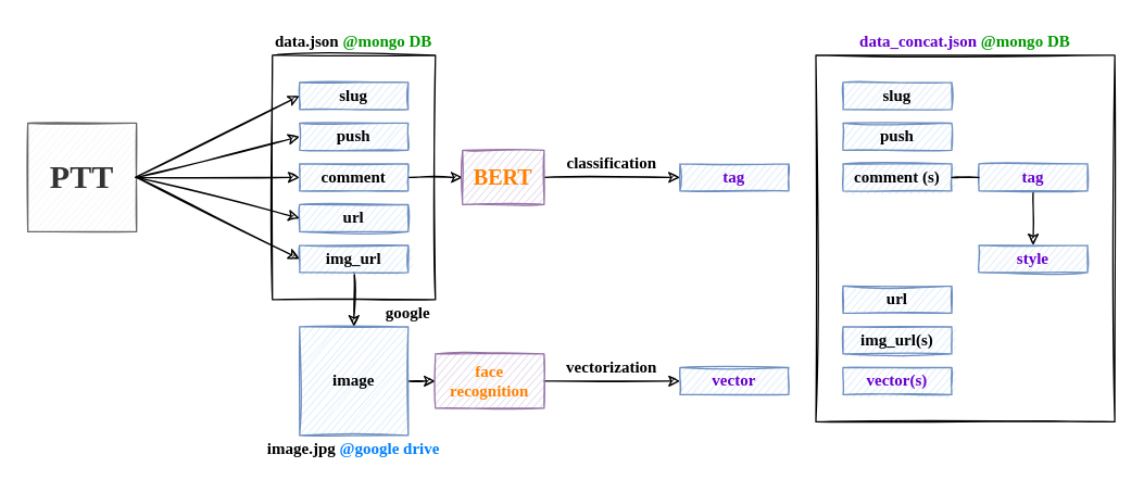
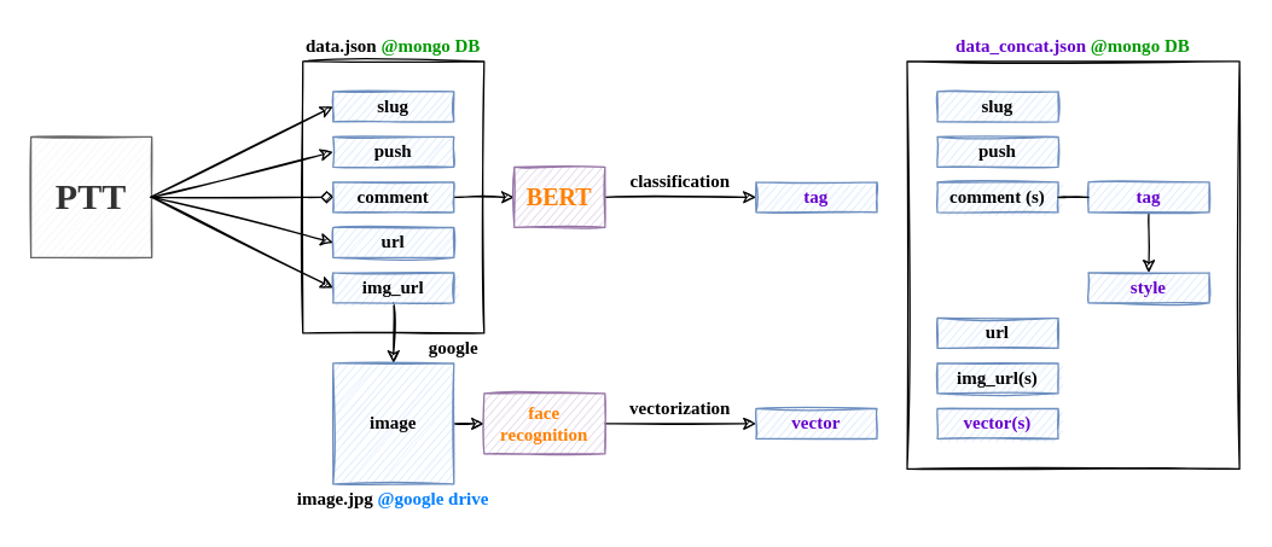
  <mxCell id="0" />
  <mxCell id="1" parent="0" />
  <mxCell id="2" value="" style="rounded=0;whiteSpace=wrap;html=1;fillColor=none;fontFamily=Comic Sans MS;sketch=1;fontStyle=1" vertex="1" parent="1"><mxGeometry x="200" y="40" width="120" height="180" as="geometry" /></mxCell>
  <mxCell id="3" value="" style="rounded=0;whiteSpace=wrap;html=1;fillColor=none;fontFamily=Comic Sans MS;sketch=1;fontStyle=1" vertex="1" parent="1"><mxGeometry x="600" y="40" width="220" height="270" as="geometry" /></mxCell>
  <mxCell id="4" value="&lt;div style=&quot;font-size: 24px;&quot;&gt;PTT&lt;/div&gt;" style="rounded=0;whiteSpace=wrap;html=1;fontFamily=Comic Sans MS;sketch=1;fontStyle=1;fillColor=#f5f5f5;strokeColor=#666666;fontColor=#333333;fontSize=24;" vertex="1" parent="1"><mxGeometry x="20" y="90" width="80" height="80" as="geometry" /></mxCell>
  <mxCell id="5" value="&lt;div&gt;slug&lt;/div&gt;" style="rounded=0;whiteSpace=wrap;html=1;fontFamily=Comic Sans MS;sketch=1;fontStyle=1;fillColor=#dae8fc;strokeColor=#6c8ebf;" vertex="1" parent="1"><mxGeometry x="220" y="60" width="80" height="20" as="geometry" /></mxCell>
  <mxCell id="6" value="push" style="rounded=0;whiteSpace=wrap;html=1;fontFamily=Comic Sans MS;sketch=1;fontStyle=1;fillColor=#dae8fc;strokeColor=#6c8ebf;" vertex="1" parent="1"><mxGeometry x="220" y="90" width="80" height="20" as="geometry" /></mxCell>
  <mxCell id="7" style="edgeStyle=orthogonalEdgeStyle;rounded=0;orthogonalLoop=1;jettySize=auto;html=1;fontFamily=Comic Sans MS;sketch=1;fontStyle=1" edge="1" parent="1" source="8" target="15"><mxGeometry relative="1" as="geometry" /></mxCell>
  <mxCell id="8" value="comment" style="rounded=0;whiteSpace=wrap;html=1;fontFamily=Comic Sans MS;sketch=1;fontStyle=1;fillColor=#dae8fc;strokeColor=#6c8ebf;" vertex="1" parent="1"><mxGeometry x="220" y="120" width="80" height="20" as="geometry" /></mxCell>
  <mxCell id="9" value="url" style="rounded=0;whiteSpace=wrap;html=1;fontFamily=Comic Sans MS;sketch=1;fontStyle=1;fillColor=#dae8fc;strokeColor=#6c8ebf;" vertex="1" parent="1"><mxGeometry x="220" y="150" width="80" height="20" as="geometry" /></mxCell>
  <mxCell id="10" style="edgeStyle=orthogonalEdgeStyle;rounded=0;orthogonalLoop=1;jettySize=auto;html=1;entryX=0.5;entryY=0;entryDx=0;entryDy=0;fontFamily=Comic Sans MS;sketch=1;fontStyle=1" edge="1" parent="1" source="11" target="13"><mxGeometry relative="1" as="geometry" /></mxCell>
  <mxCell id="11" value="&lt;div&gt;img_url&lt;/div&gt;" style="rounded=0;whiteSpace=wrap;html=1;fontFamily=Comic Sans MS;sketch=1;fontStyle=1;fillColor=#dae8fc;strokeColor=#6c8ebf;" vertex="1" parent="1"><mxGeometry x="220" y="180" width="80" height="20" as="geometry" /></mxCell>
  <mxCell id="12" value="" style="edgeStyle=none;rounded=0;orthogonalLoop=1;jettySize=auto;html=1;endArrow=classic;endFill=1;fontFamily=Comic Sans MS;sketch=1;fontStyle=1" edge="1" parent="1" source="13" target="18"><mxGeometry relative="1" as="geometry" /></mxCell>
  <mxCell id="13" value="image" style="rounded=0;whiteSpace=wrap;html=1;fontFamily=Comic Sans MS;sketch=1;fontStyle=1;fillColor=#dae8fc;strokeColor=#6c8ebf;" vertex="1" parent="1"><mxGeometry x="220" y="240" width="80" height="80" as="geometry" /></mxCell>
  <mxCell id="14" style="edgeStyle=orthogonalEdgeStyle;rounded=0;orthogonalLoop=1;jettySize=auto;html=1;entryX=0;entryY=0.5;entryDx=0;entryDy=0;fontFamily=Comic Sans MS;sketch=1;fontStyle=1" edge="1" parent="1" source="15" target="16"><mxGeometry relative="1" as="geometry" /></mxCell>
  <mxCell id="15" value="BERT" style="rounded=0;whiteSpace=wrap;html=1;fontFamily=Comic Sans MS;sketch=1;fontStyle=1;fillColor=#e1d5e7;strokeColor=#9673a6;fontColor=#FF8000;fontSize=16;" vertex="1" parent="1"><mxGeometry x="340" y="110" width="60" height="40" as="geometry" /></mxCell>
  <mxCell id="16" value="tag" style="rounded=0;whiteSpace=wrap;html=1;fontFamily=Comic Sans MS;sketch=1;fontStyle=1;fillColor=#dae8fc;strokeColor=#6c8ebf;fontColor=#6600CC;" vertex="1" parent="1"><mxGeometry x="500" y="120" width="80" height="20" as="geometry" /></mxCell>
  <mxCell id="17" style="edgeStyle=orthogonalEdgeStyle;rounded=0;orthogonalLoop=1;jettySize=auto;html=1;entryX=0;entryY=0.5;entryDx=0;entryDy=0;fontFamily=Comic Sans MS;sketch=1;fontStyle=1" edge="1" parent="1" source="18" target="36"><mxGeometry relative="1" as="geometry" /></mxCell>
  <mxCell id="18" value="face&lt;br style=&quot;font-size: 12px;&quot;&gt;recognition" style="rounded=0;whiteSpace=wrap;html=1;fontFamily=Comic Sans MS;sketch=1;fontStyle=1;fillColor=#e1d5e7;strokeColor=#9673a6;fontColor=#FF8000;fontSize=12;" vertex="1" parent="1"><mxGeometry x="320" y="260" width="80" height="40" as="geometry" /></mxCell>
  <mxCell id="19" style="edgeStyle=orthogonalEdgeStyle;rounded=0;orthogonalLoop=1;jettySize=auto;html=1;exitX=0.5;exitY=1;exitDx=0;exitDy=0;entryX=0.5;entryY=0;entryDx=0;entryDy=0;fontFamily=Comic Sans MS;sketch=1;fontStyle=1;fontColor=#6600CC;" edge="1" parent="1" source="20" target="33"><mxGeometry relative="1" as="geometry" /></mxCell>
  <mxCell id="20" value="tag" style="rounded=0;whiteSpace=wrap;html=1;fontFamily=Comic Sans MS;sketch=1;fontStyle=1;fillColor=#dae8fc;strokeColor=#6c8ebf;fontColor=#6600CC;" vertex="1" parent="1"><mxGeometry x="720" y="120" width="80" height="20" as="geometry" /></mxCell>
  <mxCell id="21" value="" style="endArrow=classic;html=1;entryX=0;entryY=0.5;entryDx=0;entryDy=0;exitX=1;exitY=0.5;exitDx=0;exitDy=0;fontFamily=Comic Sans MS;sketch=1;fontStyle=1" edge="1" parent="1" source="4" target="6"><mxGeometry width="50" height="50" relative="1" as="geometry"><mxPoint x="140" y="140" as="sourcePoint" /><mxPoint x="190" y="90" as="targetPoint" /></mxGeometry></mxCell>
  <mxCell id="22" value="" style="endArrow=classic;html=1;entryX=0;entryY=0.5;entryDx=0;entryDy=0;fontFamily=Comic Sans MS;sketch=1;fontStyle=1" edge="1" parent="1" target="5"><mxGeometry width="50" height="50" relative="1" as="geometry"><mxPoint x="99" y="130" as="sourcePoint" /><mxPoint x="250" y="130" as="targetPoint" /></mxGeometry></mxCell>
  <mxCell id="23" value="" style="endArrow=classic;html=1;exitX=1;exitY=0.5;exitDx=0;exitDy=0;entryX=0;entryY=0.5;entryDx=0;entryDy=0;fontFamily=Comic Sans MS;sketch=1;fontStyle=1" edge="1" parent="1" source="4" target="9"><mxGeometry width="50" height="50" relative="1" as="geometry"><mxPoint x="100" y="159.71" as="sourcePoint" /><mxPoint x="221" y="160" as="targetPoint" /></mxGeometry></mxCell>
  <mxCell id="24" value="" style="endArrow=classic;html=1;exitX=1;exitY=0.5;exitDx=0;exitDy=0;entryX=0;entryY=0.5;entryDx=0;entryDy=0;fontFamily=Comic Sans MS;sketch=1;fontStyle=1" edge="1" parent="1" source="4" target="11"><mxGeometry width="50" height="50" relative="1" as="geometry"><mxPoint x="100" y="189.71" as="sourcePoint" /><mxPoint x="221" y="189.71" as="targetPoint" /></mxGeometry></mxCell>
- <mxCell id="25" value="" style="endArrow=classic;html=1;exitX=1;exitY=0.5;exitDx=0;exitDy=0;entryX=0;entryY=0.5;entryDx=0;entryDy=0;fontFamily=Comic Sans MS;sketch=1;fontStyle=1" edge="1" parent="1" source="4" target="8"><mxGeometry width="50" height="50" relative="1" as="geometry"><mxPoint x="460" y="230" as="sourcePoint" /><mxPoint x="510" y="180" as="targetPoint" /></mxGeometry></mxCell>
+ <mxCell id="25" value="" style="endArrow=diamond;html=1;exitX=1;exitY=0.5;exitDx=0;exitDy=0;entryX=0;entryY=0.5;entryDx=0;entryDy=0;fontFamily=Comic Sans MS;sketch=1;fontStyle=1;" edge="1" parent="1" source="4" target="8"><mxGeometry width="50" height="50" relative="1" as="geometry"><mxPoint x="460" y="230" as="sourcePoint" /><mxPoint x="510" y="180" as="targetPoint" /></mxGeometry></mxCell>
  <mxCell id="26" value="classification" style="text;html=1;strokeColor=none;fillColor=none;align=center;verticalAlign=middle;whiteSpace=wrap;rounded=0;fontFamily=Comic Sans MS;sketch=1;fontStyle=1" vertex="1" parent="1"><mxGeometry x="410" y="110" width="80" height="20" as="geometry" /></mxCell>
  <mxCell id="27" value="data.json &lt;font color=&quot;#009900&quot;&gt;@mongo DB&lt;/font&gt;" style="text;html=1;strokeColor=none;fillColor=none;align=center;verticalAlign=middle;whiteSpace=wrap;rounded=0;fontFamily=Comic Sans MS;sketch=1;fontStyle=1" vertex="1" parent="1"><mxGeometry x="190" y="20" width="140" height="20" as="geometry" /></mxCell>
  <mxCell id="28" value="&lt;div&gt;slug&lt;/div&gt;" style="rounded=0;whiteSpace=wrap;html=1;fontFamily=Comic Sans MS;sketch=1;fontStyle=1;fillColor=#dae8fc;strokeColor=#6c8ebf;" vertex="1" parent="1"><mxGeometry x="620" y="60" width="80" height="20" as="geometry" /></mxCell>
  <mxCell id="29" value="push" style="rounded=0;whiteSpace=wrap;html=1;fontFamily=Comic Sans MS;sketch=1;fontStyle=1;fillColor=#dae8fc;strokeColor=#6c8ebf;" vertex="1" parent="1"><mxGeometry x="620" y="90" width="80" height="20" as="geometry" /></mxCell>
  <mxCell id="30" value="comment (s)" style="rounded=0;whiteSpace=wrap;html=1;fontFamily=Comic Sans MS;sketch=1;fontStyle=1;fillColor=#dae8fc;strokeColor=#6c8ebf;" vertex="1" parent="1"><mxGeometry x="620" y="120" width="80" height="20" as="geometry" /></mxCell>
  <mxCell id="31" value="url" style="rounded=0;whiteSpace=wrap;html=1;fontFamily=Comic Sans MS;sketch=1;fontStyle=1;fillColor=#dae8fc;strokeColor=#6c8ebf;" vertex="1" parent="1"><mxGeometry x="620" y="210" width="80" height="20" as="geometry" /></mxCell>
  <mxCell id="32" value="&lt;div&gt;img_url(s)&lt;/div&gt;" style="rounded=0;whiteSpace=wrap;html=1;fontFamily=Comic Sans MS;sketch=1;fontStyle=1;fillColor=#dae8fc;strokeColor=#6c8ebf;" vertex="1" parent="1"><mxGeometry x="620" y="240" width="80" height="20" as="geometry" /></mxCell>
  <mxCell id="33" value="&lt;div&gt;style&lt;/div&gt;" style="rounded=0;whiteSpace=wrap;html=1;fontFamily=Comic Sans MS;sketch=1;fontStyle=1;fillColor=#dae8fc;strokeColor=#6c8ebf;fontColor=#6600CC;" vertex="1" parent="1"><mxGeometry x="720" y="180" width="80" height="20" as="geometry" /></mxCell>
  <mxCell id="34" value="&lt;font color=&quot;#6600CC&quot;&gt;data_concat.json&lt;/font&gt; &lt;font color=&quot;#009900&quot;&gt;@mongo DB&lt;/font&gt;" style="text;html=1;strokeColor=none;fillColor=none;align=center;verticalAlign=middle;whiteSpace=wrap;rounded=0;fontFamily=Comic Sans MS;sketch=1;fontStyle=1" vertex="1" parent="1"><mxGeometry x="600" y="20" width="220" height="20" as="geometry" /></mxCell>
  <mxCell id="35" value="" style="endArrow=none;html=1;exitX=1;exitY=0.5;exitDx=0;exitDy=0;fontFamily=Comic Sans MS;sketch=1;fontStyle=1" edge="1" parent="1" source="30"><mxGeometry width="50" height="50" relative="1" as="geometry"><mxPoint x="670" y="180" as="sourcePoint" /><mxPoint x="720" y="130" as="targetPoint" /></mxGeometry></mxCell>
  <mxCell id="36" value="vector" style="rounded=0;whiteSpace=wrap;html=1;fontFamily=Comic Sans MS;sketch=1;fontStyle=1;fillColor=#dae8fc;strokeColor=#6c8ebf;fontColor=#6600CC;" vertex="1" parent="1"><mxGeometry x="500" y="270" width="80" height="20" as="geometry" /></mxCell>
  <mxCell id="37" value="vectorization" style="text;html=1;strokeColor=none;fillColor=none;align=center;verticalAlign=middle;whiteSpace=wrap;rounded=0;fontFamily=Comic Sans MS;sketch=1;fontStyle=1" vertex="1" parent="1"><mxGeometry x="410" y="260" width="80" height="20" as="geometry" /></mxCell>
  <mxCell id="38" value="google" style="text;html=1;strokeColor=none;fillColor=none;align=center;verticalAlign=middle;whiteSpace=wrap;rounded=0;fontFamily=Comic Sans MS;sketch=1;fontStyle=1" vertex="1" parent="1"><mxGeometry x="260" y="220" width="80" height="20" as="geometry" /></mxCell>
  <mxCell id="39" value="image.jpg &lt;font color=&quot;#007FFF&quot;&gt;@google drive&lt;/font&gt;" style="text;html=1;strokeColor=none;fillColor=none;align=center;verticalAlign=middle;whiteSpace=wrap;rounded=0;fontFamily=Comic Sans MS;sketch=1;fontStyle=1" vertex="1" parent="1"><mxGeometry x="180" y="320" width="160" height="20" as="geometry" /></mxCell>
  <mxCell id="40" value="vector(s)" style="rounded=0;whiteSpace=wrap;html=1;fontFamily=Comic Sans MS;sketch=1;fontStyle=1;fillColor=#dae8fc;strokeColor=#6c8ebf;fontColor=#6600CC;" vertex="1" parent="1"><mxGeometry x="620" y="270" width="80" height="20" as="geometry" /></mxCell>
